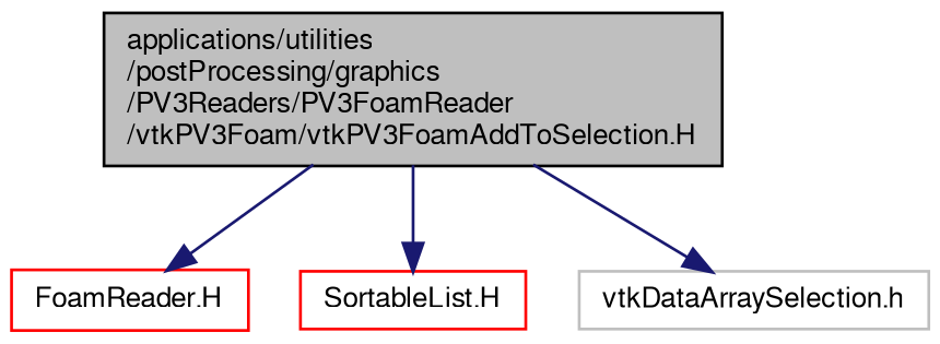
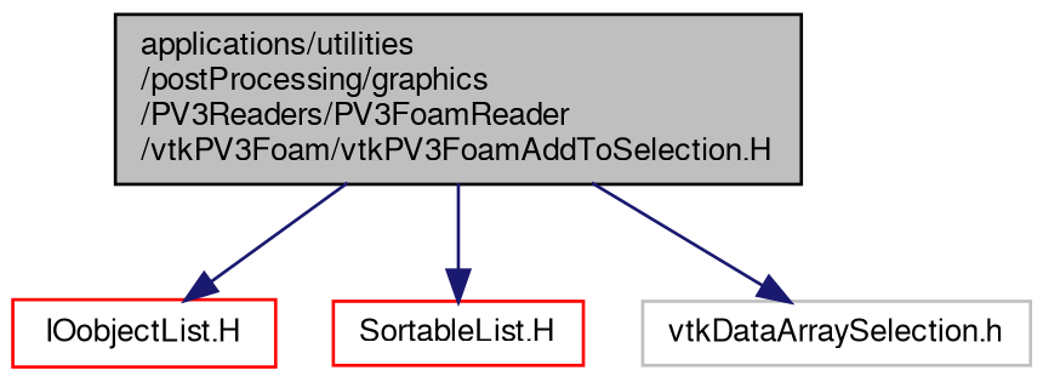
  digraph {
    node [color=red fontname=FreeSans fontsize=10 shape=record]
    edge [color=midnightblue fontname=FreeSans fontsize=10 labelfontname=FreeSans labelfontsize=10 style=solid]
    n1 [color=black fillcolor=grey75 fontcolor=black height=0.2 label="applications/utilities\l/postProcessing/graphics\l/PV3Readers/PV3FoamReader\l/vtkPV3Foam/vtkPV3FoamAddToSelection.H" style=filled width=0.4]
-   n2 [height=0.2 label="FoamReader.H" width=0.4]
+   n2 [height=0.2 label="IOobjectList.H" width=0.4]
    n3 [height=0.2 label="SortableList.H" width=0.4]
    n4 [color=grey75 height=0.2 label="vtkDataArraySelection.h" width=0.4]
    n1 -> n2
    n1 -> n3
    n1 -> n4
  }
